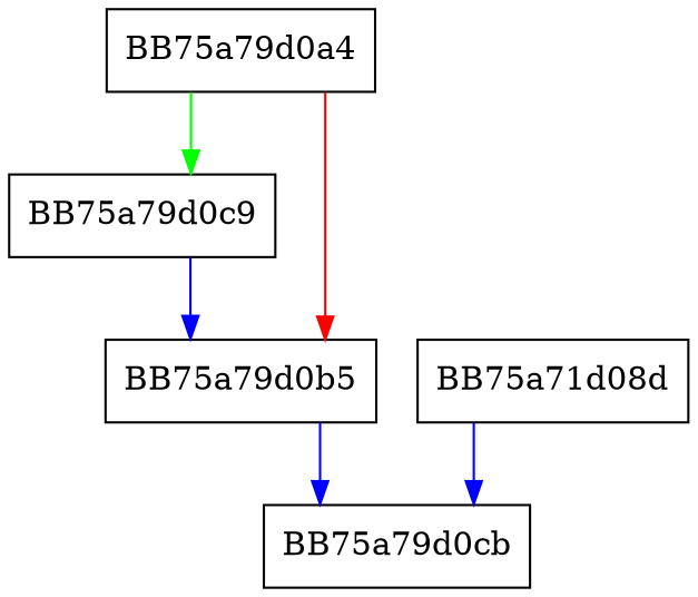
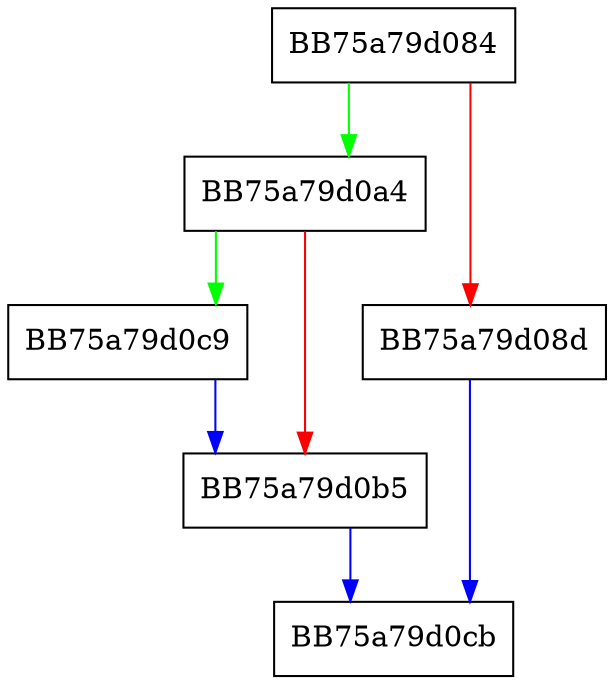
  digraph {
    splines=ortho
    node [shape=box]
    edge [color=blue]
+   BB75a79d084
    BB75a79d0a4
-   BB75a79d08d [label=BB75a71d08d]
+   BB75a79d08d
    BB75a79d0c9
    BB75a79d0b5
    BB75a79d0cb
+   BB75a79d084 -> BB75a79d0a4 [color=green]
+   BB75a79d084 -> BB75a79d08d [color=red]
    BB75a79d0a4 -> BB75a79d0c9 [color=green]
    BB75a79d0a4 -> BB75a79d0b5 [color=red]
    BB75a79d08d -> BB75a79d0cb
    BB75a79d0c9 -> BB75a79d0b5
    BB75a79d0b5 -> BB75a79d0cb
  }
